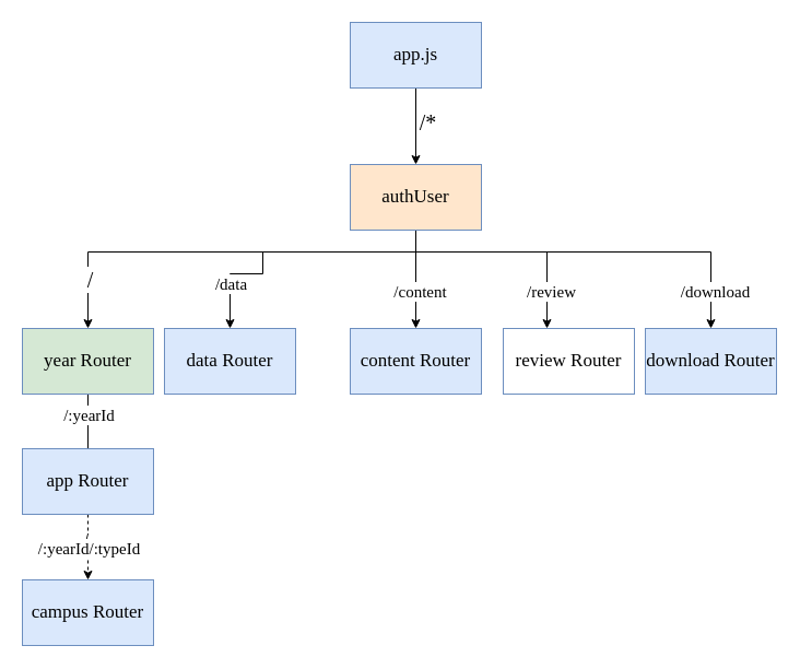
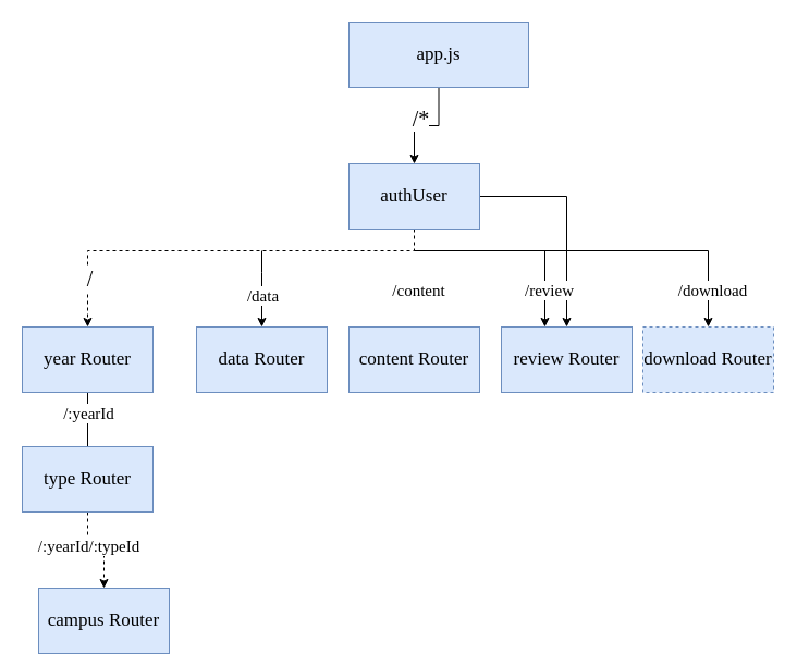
  <mxCell id="0" />
  <mxCell id="1" parent="0" />
  <mxCell id="2" value="" style="edgeStyle=orthogonalEdgeStyle;rounded=0;orthogonalLoop=1;jettySize=auto;html=1;" edge="1" parent="1" source="4" target="12"><mxGeometry relative="1" as="geometry" /></mxCell>
  <mxCell id="3" value="&lt;font style=&quot;font-size: 20px&quot; face=&quot;Comic Sans MS&quot;&gt;/*&lt;/font&gt;" style="text;html=1;resizable=0;points=[];align=center;verticalAlign=middle;labelBackgroundColor=#ffffff;" vertex="1" connectable="0" parent="2"><mxGeometry x="0.225" y="5" relative="1" as="geometry"><mxPoint x="5" y="-13" as="offset" /></mxGeometry></mxCell>
- <mxCell id="4" value="&lt;font style=&quot;font-size: 17px&quot; face=&quot;Comic Sans MS&quot;&gt;app.js&lt;/font&gt;" style="rounded=0;whiteSpace=wrap;html=1;fillColor=#dae8fc;strokeColor=#6c8ebf;" vertex="1" parent="1"><mxGeometry x="320" y="20" width="120" height="60" as="geometry" /></mxCell>
- <mxCell id="5" value="" style="edgeStyle=orthogonalEdgeStyle;rounded=0;orthogonalLoop=1;jettySize=auto;html=1;" edge="1" parent="1" source="12" target="23"><mxGeometry relative="1" as="geometry" /></mxCell>
+ <mxCell id="4" value="&lt;font style=&quot;font-size: 17px&quot; face=&quot;Comic Sans MS&quot;&gt;app.js&lt;/font&gt;" style="rounded=0;whiteSpace=wrap;html=1;fillColor=#dae8fc;strokeColor=#6c8ebf;" vertex="1" parent="1"><mxGeometry x="320" y="20" width="165" height="60" as="geometry" /></mxCell>
+ <mxCell id="5" value="" style="edgeStyle=orthogonalEdgeStyle;rounded=0;orthogonalLoop=1;jettySize=auto;html=1;" edge="1" parent="1" source="12" target="21"><mxGeometry relative="1" as="geometry" /></mxCell>
  <mxCell id="6" value="" style="edgeStyle=orthogonalEdgeStyle;rounded=0;orthogonalLoop=1;jettySize=auto;html=1;" edge="1" parent="1" target="22"><mxGeometry relative="1" as="geometry"><mxPoint x="240" y="230" as="sourcePoint" /><Array as="points"><mxPoint x="240" y="250" /></Array></mxGeometry></mxCell>
  <mxCell id="7" value="&lt;font style=&quot;font-size: 15px&quot; face=&quot;Comic Sans MS&quot;&gt;/data&lt;/font&gt;" style="text;html=1;resizable=0;points=[];align=center;verticalAlign=middle;labelBackgroundColor=#ffffff;" vertex="1" connectable="0" parent="6"><mxGeometry x="0.183" y="3" relative="1" as="geometry"><mxPoint x="-3" y="-1" as="offset" /></mxGeometry></mxCell>
  <mxCell id="8" value="" style="edgeStyle=orthogonalEdgeStyle;rounded=0;orthogonalLoop=1;jettySize=auto;html=1;" edge="1" parent="1" target="21"><mxGeometry relative="1" as="geometry"><mxPoint x="380" y="230" as="sourcePoint" /><Array as="points"><mxPoint x="500" y="230" /></Array></mxGeometry></mxCell>
  <mxCell id="9" value="" style="edgeStyle=orthogonalEdgeStyle;rounded=0;orthogonalLoop=1;jettySize=auto;html=1;" edge="1" parent="1" target="20"><mxGeometry relative="1" as="geometry"><mxPoint x="380" y="230" as="sourcePoint" /><Array as="points"><mxPoint x="421" y="230" /><mxPoint x="650" y="230" /></Array></mxGeometry></mxCell>
- <mxCell id="10" value="" style="edgeStyle=orthogonalEdgeStyle;rounded=0;orthogonalLoop=1;jettySize=auto;html=1;" edge="1" parent="1" source="12" target="15"><mxGeometry relative="1" as="geometry"><Array as="points"><mxPoint x="380" y="230" /><mxPoint x="80" y="230" /></Array></mxGeometry></mxCell>
+ <mxCell id="10" value="" style="edgeStyle=orthogonalEdgeStyle;rounded=0;orthogonalLoop=1;jettySize=auto;html=1;dashed=1;" edge="1" parent="1" source="12" target="15"><mxGeometry relative="1" as="geometry"><Array as="points"><mxPoint x="380" y="230" /><mxPoint x="80" y="230" /></Array></mxGeometry></mxCell>
  <mxCell id="11" value="&lt;font style=&quot;font-size: 20px&quot; face=&quot;Comic Sans MS&quot;&gt;/&lt;/font&gt;" style="text;html=1;resizable=0;points=[];align=center;verticalAlign=middle;labelBackgroundColor=#ffffff;" vertex="1" connectable="0" parent="10"><mxGeometry x="0.764" y="1" relative="1" as="geometry"><mxPoint as="offset" /></mxGeometry></mxCell>
- <mxCell id="12" value="&lt;font style=&quot;font-size: 17px&quot; face=&quot;Comic Sans MS&quot;&gt;authUser&lt;/font&gt;" style="rounded=0;whiteSpace=wrap;html=1;fillColor=#ffe6cc;strokeColor=#6c8ebf;" vertex="1" parent="1"><mxGeometry x="320" y="150" width="120" height="60" as="geometry" /></mxCell>
+ <mxCell id="12" value="&lt;font style=&quot;font-size: 17px&quot; face=&quot;Comic Sans MS&quot;&gt;authUser&lt;/font&gt;" style="rounded=0;whiteSpace=wrap;html=1;fillColor=#dae8fc;strokeColor=#6c8ebf;" vertex="1" parent="1"><mxGeometry x="320" y="150" width="120" height="60" as="geometry" /></mxCell>
  <mxCell id="13" value="" style="edgeStyle=orthogonalEdgeStyle;rounded=0;orthogonalLoop=1;jettySize=auto;html=1;endArrow=none;" edge="1" parent="1" source="15" target="18"><mxGeometry relative="1" as="geometry" /></mxCell>
  <mxCell id="14" value="&lt;font style=&quot;font-size: 15px&quot; face=&quot;Comic Sans MS&quot;&gt;/:yearId&lt;/font&gt;" style="text;html=1;resizable=0;points=[];align=center;verticalAlign=middle;labelBackgroundColor=#ffffff;" vertex="1" connectable="0" parent="13"><mxGeometry x="-0.28" relative="1" as="geometry"><mxPoint as="offset" /></mxGeometry></mxCell>
- <mxCell id="15" value="&lt;font style=&quot;font-size: 17px&quot; face=&quot;Comic Sans MS&quot;&gt;year Router&lt;/font&gt;" style="rounded=0;whiteSpace=wrap;html=1;fillColor=#d5e8d4;strokeColor=#6c8ebf;" vertex="1" parent="1"><mxGeometry x="20" y="300" width="120" height="60" as="geometry" /></mxCell>
+ <mxCell id="15" value="&lt;font style=&quot;font-size: 17px&quot; face=&quot;Comic Sans MS&quot;&gt;year Router&lt;/font&gt;" style="rounded=0;whiteSpace=wrap;html=1;fillColor=#dae8fc;strokeColor=#6c8ebf;" vertex="1" parent="1"><mxGeometry x="20" y="300" width="120" height="60" as="geometry" /></mxCell>
  <mxCell id="16" value="" style="edgeStyle=orthogonalEdgeStyle;rounded=0;orthogonalLoop=1;jettySize=auto;html=1;dashed=1;" edge="1" parent="1" source="18" target="19"><mxGeometry relative="1" as="geometry" /></mxCell>
  <mxCell id="17" value="/" style="text;html=1;resizable=0;points=[];align=center;verticalAlign=middle;labelBackgroundColor=#ffffff;" vertex="1" connectable="0" parent="16"><mxGeometry x="-0.253" y="-2" relative="1" as="geometry"><mxPoint as="offset" /></mxGeometry></mxCell>
- <mxCell id="18" value="&lt;font style=&quot;font-size: 17px&quot; face=&quot;Comic Sans MS&quot;&gt;app Router&lt;/font&gt;" style="rounded=0;whiteSpace=wrap;html=1;fillColor=#dae8fc;strokeColor=#6c8ebf;" vertex="1" parent="1"><mxGeometry x="20" y="410" width="120" height="60" as="geometry" /></mxCell>
- <mxCell id="19" value="&lt;font style=&quot;font-size: 17px&quot; face=&quot;Comic Sans MS&quot;&gt;campus Router&lt;/font&gt;" style="rounded=0;whiteSpace=wrap;html=1;fillColor=#dae8fc;strokeColor=#6c8ebf;" vertex="1" parent="1"><mxGeometry x="20" y="530" width="120" height="60" as="geometry" /></mxCell>
- <mxCell id="20" value="&lt;font style=&quot;font-size: 17px&quot; face=&quot;Comic Sans MS&quot;&gt;download Router&lt;/font&gt;" style="rounded=0;whiteSpace=wrap;html=1;fillColor=#dae8fc;strokeColor=#6c8ebf;" vertex="1" parent="1"><mxGeometry x="590" y="300" width="120" height="60" as="geometry" /></mxCell>
- <mxCell id="21" value="&lt;font style=&quot;font-size: 17px&quot; face=&quot;Comic Sans MS&quot;&gt;review Router&lt;/font&gt;" style="rounded=0;whiteSpace=wrap;html=1;fillColor=#ffffff;strokeColor=#6c8ebf;" vertex="1" parent="1"><mxGeometry x="460" y="300" width="120" height="60" as="geometry" /></mxCell>
- <mxCell id="22" value="&lt;font style=&quot;font-size: 17px&quot; face=&quot;Comic Sans MS&quot;&gt;data Router&lt;/font&gt;" style="rounded=0;whiteSpace=wrap;html=1;fillColor=#dae8fc;strokeColor=#6c8ebf;" vertex="1" parent="1"><mxGeometry x="150" y="300" width="120" height="60" as="geometry" /></mxCell>
+ <mxCell id="18" value="&lt;font style=&quot;font-size: 17px&quot; face=&quot;Comic Sans MS&quot;&gt;type Router&lt;/font&gt;" style="rounded=0;whiteSpace=wrap;html=1;fillColor=#dae8fc;strokeColor=#6c8ebf;" vertex="1" parent="1"><mxGeometry x="20" y="410" width="120" height="60" as="geometry" /></mxCell>
+ <mxCell id="19" value="&lt;font style=&quot;font-size: 17px&quot; face=&quot;Comic Sans MS&quot;&gt;campus Router&lt;/font&gt;" style="rounded=0;whiteSpace=wrap;html=1;fillColor=#dae8fc;strokeColor=#6c8ebf;" vertex="1" parent="1"><mxGeometry x="35" y="540" width="120" height="60" as="geometry" /></mxCell>
+ <mxCell id="20" value="&lt;font style=&quot;font-size: 17px&quot; face=&quot;Comic Sans MS&quot;&gt;download Router&lt;/font&gt;" style="rounded=0;whiteSpace=wrap;html=1;fillColor=#dae8fc;strokeColor=#6c8ebf;dashed=1;" vertex="1" parent="1"><mxGeometry x="590" y="300" width="120" height="60" as="geometry" /></mxCell>
+ <mxCell id="21" value="&lt;font style=&quot;font-size: 17px&quot; face=&quot;Comic Sans MS&quot;&gt;review Router&lt;/font&gt;" style="rounded=0;whiteSpace=wrap;html=1;fillColor=#dae8fc;strokeColor=#6c8ebf;" vertex="1" parent="1"><mxGeometry x="460" y="300" width="120" height="60" as="geometry" /></mxCell>
+ <mxCell id="22" value="&lt;font style=&quot;font-size: 17px&quot; face=&quot;Comic Sans MS&quot;&gt;data Router&lt;/font&gt;" style="rounded=0;whiteSpace=wrap;html=1;fillColor=#dae8fc;strokeColor=#6c8ebf;" vertex="1" parent="1"><mxGeometry x="180" y="300" width="120" height="60" as="geometry" /></mxCell>
  <mxCell id="23" value="&lt;font style=&quot;font-size: 17px&quot; face=&quot;Comic Sans MS&quot;&gt;content Router&lt;/font&gt;" style="rounded=0;whiteSpace=wrap;html=1;fillColor=#dae8fc;strokeColor=#6c8ebf;" vertex="1" parent="1"><mxGeometry x="320" y="300" width="120" height="60" as="geometry" /></mxCell>
  <mxCell id="24" value="&lt;font style=&quot;font-size: 15px&quot; face=&quot;Comic Sans MS&quot;&gt;/:yearId/:typeId&lt;/font&gt;" style="text;html=1;resizable=0;points=[];align=center;verticalAlign=middle;labelBackgroundColor=#ffffff;" vertex="1" connectable="0" parent="1"><mxGeometry x="80" y="500" as="geometry"><mxPoint as="offset" /></mxGeometry></mxCell>
  <mxCell id="25" value="&lt;font style=&quot;font-size: 15px&quot; face=&quot;Comic Sans MS&quot;&gt;/content&lt;/font&gt;" style="text;html=1;resizable=0;points=[];align=center;verticalAlign=middle;labelBackgroundColor=#ffffff;" vertex="1" connectable="0" parent="1"><mxGeometry x="380" y="270" as="geometry"><mxPoint x="3" y="-5" as="offset" /></mxGeometry></mxCell>
  <mxCell id="26" value="&lt;font style=&quot;font-size: 15px&quot; face=&quot;Comic Sans MS&quot;&gt;/review&lt;/font&gt;" style="text;html=1;resizable=0;points=[];align=center;verticalAlign=middle;labelBackgroundColor=#ffffff;" vertex="1" connectable="0" parent="1"><mxGeometry x="500" y="270" as="geometry"><mxPoint x="3" y="-5" as="offset" /></mxGeometry></mxCell>
  <mxCell id="27" value="&lt;font style=&quot;font-size: 15px&quot; face=&quot;Comic Sans MS&quot;&gt;/download&lt;/font&gt;" style="text;html=1;resizable=0;points=[];align=center;verticalAlign=middle;labelBackgroundColor=#ffffff;" vertex="1" connectable="0" parent="1"><mxGeometry x="650" y="270" as="geometry"><mxPoint x="3" y="-5" as="offset" /></mxGeometry></mxCell>
